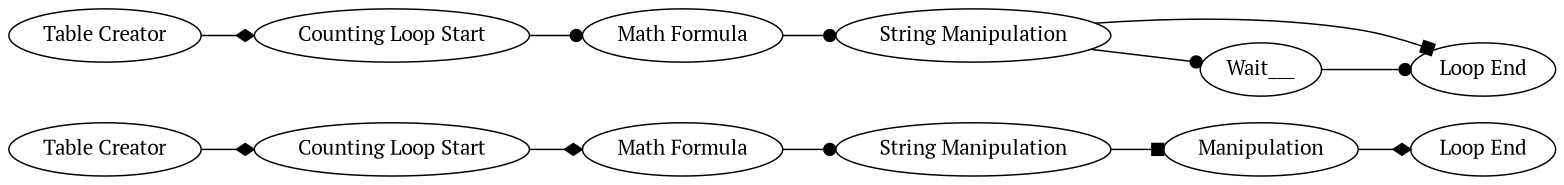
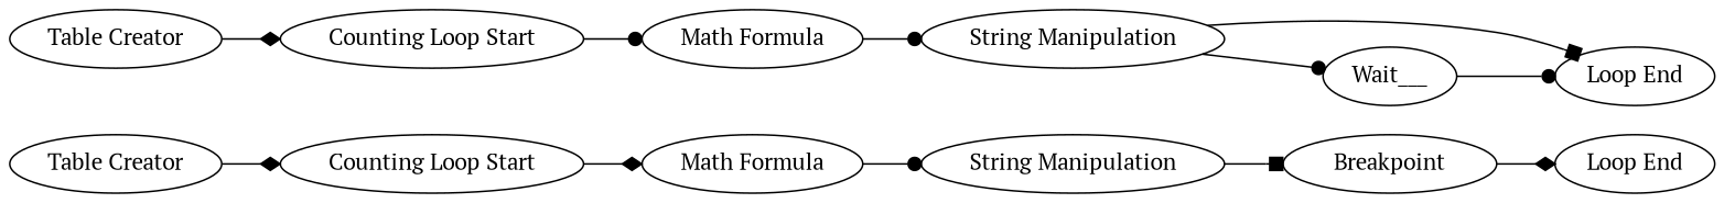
  digraph {
    rankdir=LR
    fontname="PT Serif"
    node [fontname="PT Serif"]
    edge [arrowhead=dot fontname="PT Serif"]
    n1 [label="Math Formula"]
    n2 [label="String Manipulation"]
-   n3 [label=Manipulation]
+   n3 [label=Breakpoint]
    n4 [label="Loop End"]
    n5 [label="Table Creator"]
    n6 [label="Counting Loop Start"]
    n7 [label="Math Formula"]
    n8 [label="String Manipulation"]
    n9 [label="Loop End"]
    n10 [label=Wait___]
    n11 [label="Table Creator"]
    n12 [label="Counting Loop Start"]
    n1 -> n2
    n2 -> n3 [arrowhead=box]
    n3 -> n4 [arrowhead=diamond]
    n5 -> n6 [arrowhead=diamond]
    n6 -> n1 [arrowhead=diamond]
    n7 -> n8
    n8 -> n9 [arrowhead=box]
    n8 -> n10
    n10 -> n9
    n11 -> n12 [arrowhead=diamond]
    n12 -> n7
  }
